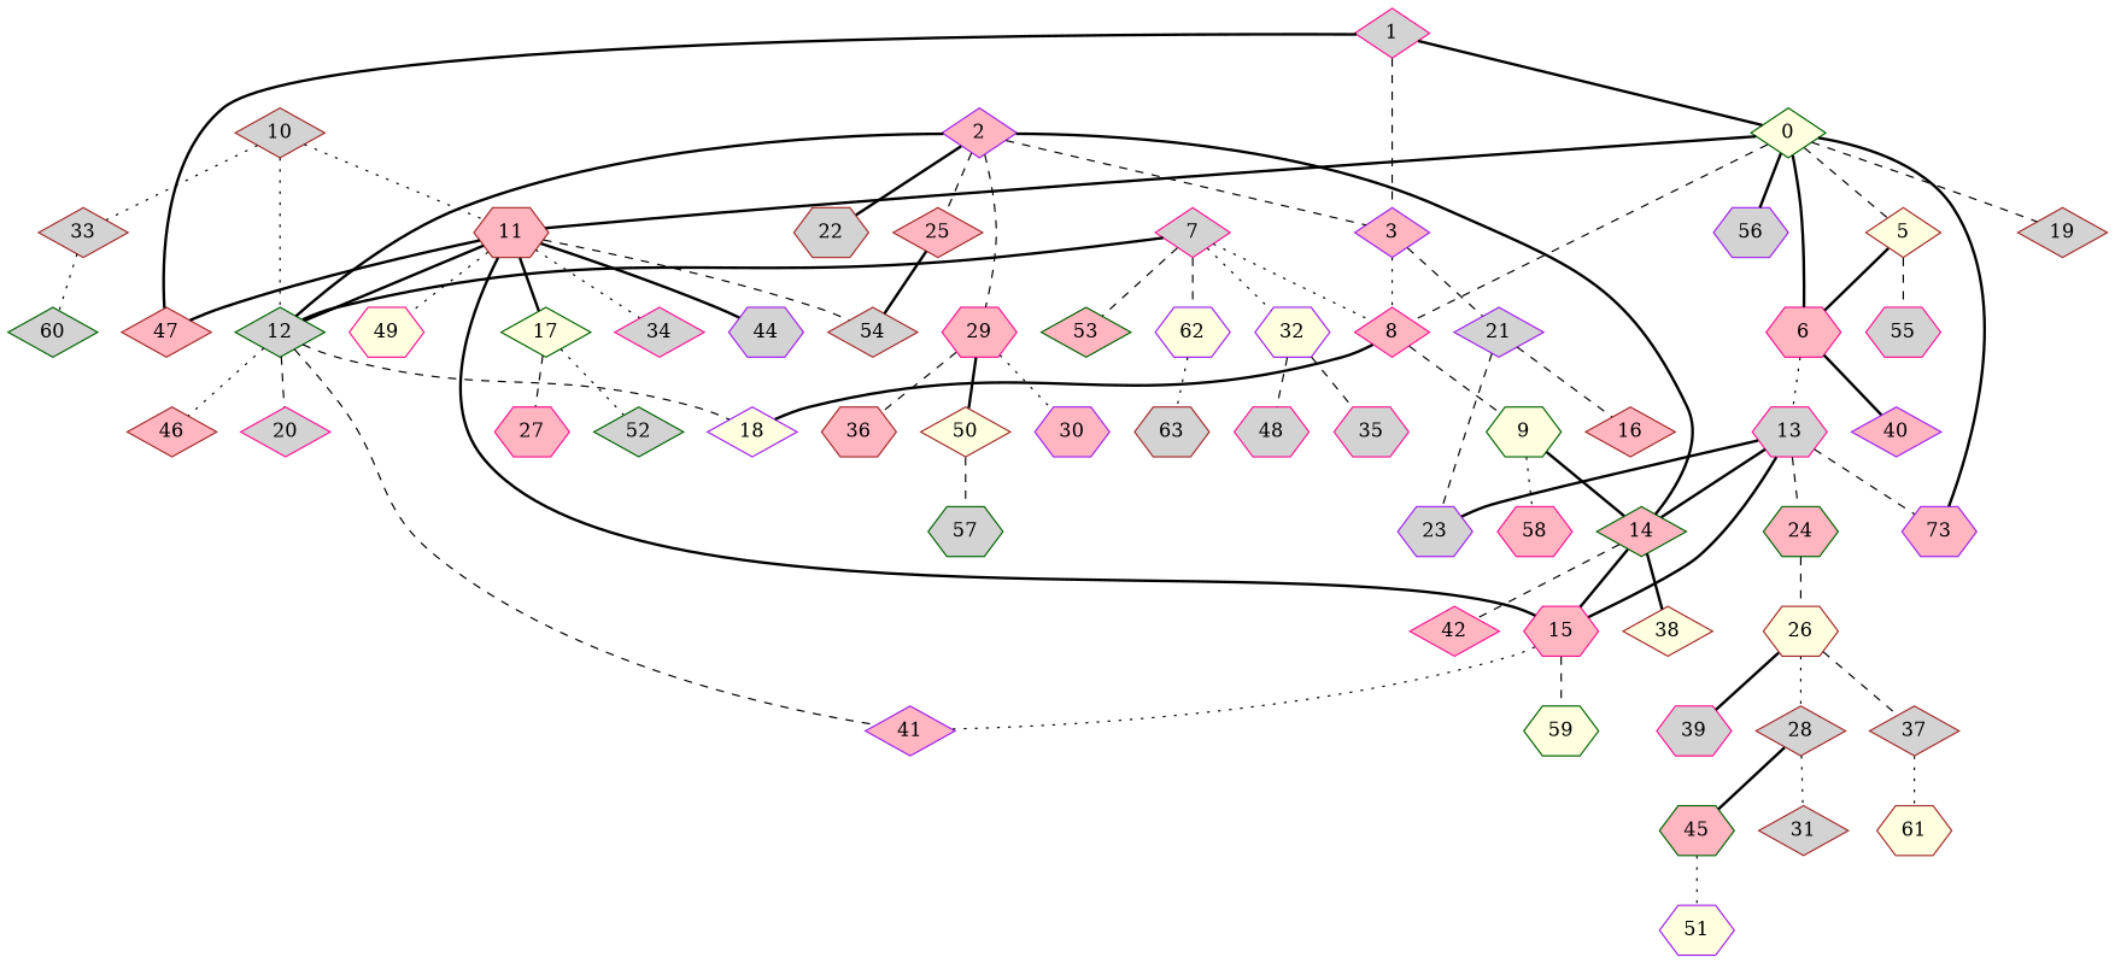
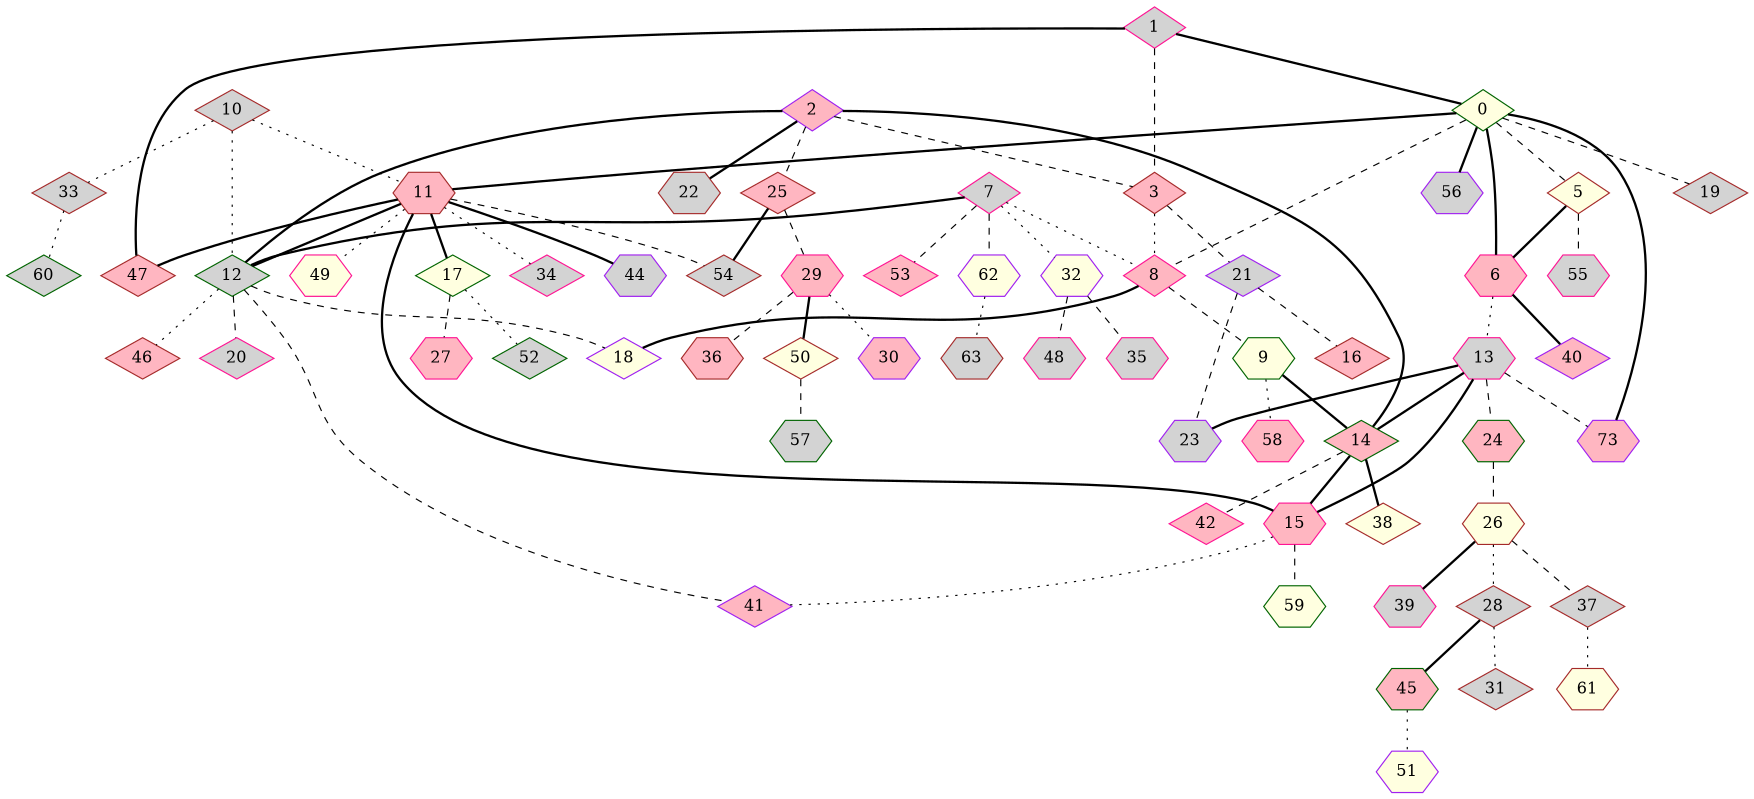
  graph {
    node [color=brown fillcolor=lightgrey shape=diamond style=filled]
    edge [style=dashed]
    1 [color=deeppink]
-   3 [color=purple fillcolor=lightpink]
+   3 [fillcolor=lightpink]
    n3 [color=darkgreen fillcolor=lightyellow label=0]
    47 [fillcolor=lightpink]
    2 [color=purple fillcolor=lightpink]
    12 [color=darkgreen]
    14 [color=darkgreen fillcolor=lightpink]
    22 [shape=hexagon]
    25 [fillcolor=lightpink]
    29 [color=deeppink fillcolor=lightpink shape=hexagon]
    8 [color=deeppink fillcolor=lightpink]
    21 [color=purple]
    5 [fillcolor=lightyellow]
    6 [color=deeppink fillcolor=lightpink shape=hexagon]
    11 [fillcolor=lightpink shape=hexagon]
    19
    n17 [color=purple fillcolor=lightpink label=73 shape=hexagon]
    56 [color=purple shape=hexagon]
    18 [color=purple fillcolor=lightyellow]
    20 [color=deeppink]
    41 [color=purple fillcolor=lightpink]
    46 [fillcolor=lightpink]
    15 [color=deeppink fillcolor=lightpink shape=hexagon]
    38 [fillcolor=lightyellow]
    42 [color=deeppink fillcolor=lightpink]
    54
    30 [color=purple fillcolor=lightpink shape=hexagon]
    36 [fillcolor=lightpink shape=hexagon]
    50 [fillcolor=lightyellow]
    9 [color=darkgreen fillcolor=lightyellow shape=hexagon]
    16 [fillcolor=lightpink]
    23 [color=purple shape=hexagon]
    55 [color=deeppink shape=hexagon]
    13 [color=deeppink shape=hexagon]
    40 [color=purple fillcolor=lightpink]
    17 [color=darkgreen fillcolor=lightyellow]
    34 [color=deeppink]
    44 [color=purple shape=hexagon]
    49 [color=deeppink fillcolor=lightyellow shape=hexagon]
    24 [color=darkgreen fillcolor=lightpink shape=hexagon]
    7 [color=deeppink]
    32 [color=purple fillcolor=lightyellow shape=hexagon]
-   53 [color=darkgreen fillcolor=lightpink]
+   53 [color=deeppink fillcolor=lightpink]
    62 [color=purple fillcolor=lightyellow shape=hexagon]
    58 [color=deeppink fillcolor=lightpink shape=hexagon]
    35 [color=deeppink shape=hexagon]
    48 [color=deeppink shape=hexagon]
    63 [shape=hexagon]
    10
    33
    60 [color=darkgreen]
    59 [color=darkgreen fillcolor=lightyellow shape=hexagon]
    27 [color=deeppink fillcolor=lightpink shape=hexagon]
    52 [color=darkgreen]
    26 [fillcolor=lightyellow shape=hexagon]
    28
    37
    39 [color=deeppink shape=hexagon]
    31
    45 [color=darkgreen fillcolor=lightpink shape=hexagon]
    61 [fillcolor=lightyellow shape=hexagon]
    51 [color=purple fillcolor=lightyellow shape=hexagon]
    57 [color=darkgreen shape=hexagon]
    1 -- 3
    1 -- n3 [style=bold]
    1 -- 47 [style=bold]
    3 -- 8 [style=dotted]
    3 -- 21
    n3 -- 8
    n3 -- 5
    n3 -- 6 [style=bold]
    n3 -- 11 [style=bold]
    n3 -- 19
    n3 -- n17 [style=bold]
    n3 -- 56 [style=bold]
    2 -- 3
    2 -- 12 [style=bold]
    2 -- 14 [style=bold]
    2 -- 22 [style=bold]
    2 -- 25
-   2 -- 29
+   25 -- 29
    12 -- 18
    12 -- 20
    12 -- 41
    12 -- 46 [style=dotted]
    14 -- 15 [style=bold]
    14 -- 38 [style=bold]
    14 -- 42
    25 -- 54 [style=bold]
    29 -- 30 [style=dotted]
    29 -- 36
    29 -- 50 [style=bold]
    8 -- 18 [style=bold]
    8 -- 9
    21 -- 16
    21 -- 23
    5 -- 6 [style=bold]
    5 -- 55
    6 -- 13 [style=dotted]
    6 -- 40 [style=bold]
    11 -- 47 [style=bold]
    11 -- 12 [style=bold]
    11 -- 15 [style=bold]
    11 -- 54
    11 -- 17 [style=bold]
    11 -- 34 [style=dotted]
    11 -- 44 [style=bold]
    11 -- 49 [style=dotted]
    15 -- 41 [style=dotted]
    15 -- 59
    50 -- 57
    9 -- 14 [style=bold]
    9 -- 58 [style=dotted]
    13 -- 14 [style=bold]
    13 -- n17
    13 -- 15 [style=bold]
    13 -- 23 [style=bold]
    13 -- 24
    17 -- 27
    17 -- 52 [style=dotted]
    24 -- 26
    7 -- 12 [style=bold]
    7 -- 8 [style=dotted]
    7 -- 32 [style=dotted]
    7 -- 53
    7 -- 62
    32 -- 35
    32 -- 48
    62 -- 63 [style=dotted]
    10 -- 12 [style=dotted]
    10 -- 11 [style=dotted]
    10 -- 33 [style=dotted]
    33 -- 60 [style=dotted]
    26 -- 28 [style=dotted]
    26 -- 37
    26 -- 39 [style=bold]
    28 -- 31 [style=dotted]
    28 -- 45 [style=bold]
    37 -- 61 [style=dotted]
    45 -- 51 [style=dotted]
  }
